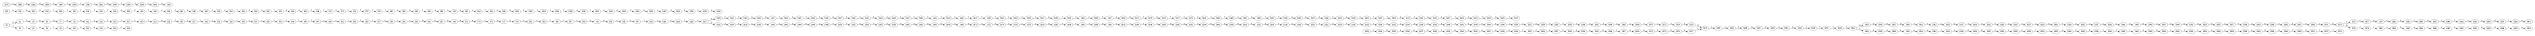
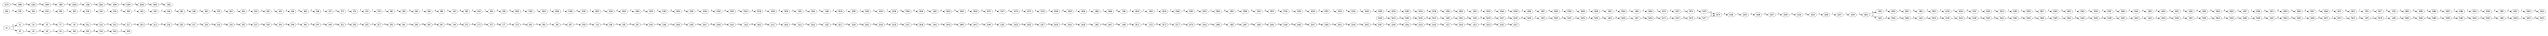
  strict digraph {
    fontname="Liberation Sans"
    rankdir=LR
    node [fontname="Liberation Sans"]
    edge [fontname="Liberation Sans"]
    S0
    S1
    S2
    S3
    S4
    S5
    S6
    S7
    S8
    S9
    S10
    S11
    S12
    S13
    S14
    S15
    S16
    S17
    S18
    S19
    S21
    S20
    S22
    S23
    S24
    S25
    S26
    S27
    S28
    S29
    S30
    S31
    S32
    S33
    S34
    S35
    S36
    S37
    S38
    S39
    S40
    S41
    S42
    S43
    S44
    S45
    S46
    S47
    S48
    S49
    S50
    S51
    S52
    S53
    S54
    S55
    S56
    S57
    S58
    S59
    S60
    S61
    S62
    S63
    S64
    S65
    S66
    S67
    S68
    S69
    S70
    S71
    S72
    S73
    S74
    S75
    S76
    S77
    S78
    S79
    S80
    S81
    S82
    S83
    S84
    S85
    S86
    S87
    S88
    S89
    S90
    S91
    S92
    S93
    S94
    S95
    S96
    S97
    S98
    S99
    S100
    S101
    S102
    S103
    S104
    S105
    S106
    S107
    S108
    S109
    S110
    S111
    S112
    S113
    S114
    S115
    S116
    S117
    S118
    S119
    S120
    S121
    S122
    S123
    S124
    S125
    S126
    S127
    S128
    S129
    S130
    S131
    S132
    S133
    S134
    S135
    S136
    S137
    S138
    S139
    S140
    S141
    S142
    S143
    S144
    n146 [label=S645]
    S146
    S147
    S148
    S149
    S150
    S151
    S152
    S153
    S154
    S155
    S156
    S157
    S158
    S159
    S160
    S161
    S162
    S163
    S164
    S165
    S166
    S167
    S168
    S169
    S170
    S171
    S172
    S173
    S174
    S175
    S176
    S177
    S178
    S179
    S180
    S181
    S182
    S183
    S184
    S185
    S186
    S187
    S188
    S189
    S190
    S191
    S192
    S193
    S194
    S195
    S196
    S197
    S198
    S199
    S200
    S201
    S202
    S203
    S204
    S205
    S206
    S207
    S208
    S209
    S210
    S211
    S212
    S213
    S214
    S215
    S216
    S217
    S218
    S219
    S220
    S221
    S222
    S223
    S224
    S225
    S226
    S227
    S228
    S230
    S229
    S231
    S232
    S233
    S234
    S235
    S236
    S237
    S238
    S239
    S240
    S241
    S242
    S243
    S244
    S245
    S246
    S247
    S248
    S249
    S250
    S251
    S252
    S253
    S254
    S255
    S256
    S257
    S258
    S259
    S260
    S261
    S262
    S263
    S264
    S265
    S266
    S267
    S268
    S269
    S270
    S271
    S272
    S273
    S274
    S275
    S276
    S277
    S279
    S278
    S280
    S281
    S282
    S283
    S284
    S285
    S286
    S287
    S288
    S289
    S290
    S291
    S292
    S293
    S294
    S295
    S296
    S297
    S298
    S299
    S300
    S301
    S302
    S303
    S304
    S305
    S306
    S307
    S308
    S309
    S310
    S311
    S312
    S313
    S314
    S315
    S316
    S317
    S318
    S319
    S320
    S321
    S322
    S323
    S324
    S325
    S326
    S327
    S328
    S329
    S330
    S331
    S332
    S333
    S334
    S335
    S336
    S337
    S338
    S339
    S340
    S341
    S342
    S343
    S344
    S345
    S346
    S347
    S348
    S349
    S350
    S351
    S352
    S353
    S354
    S355
    S356
    S357
    S358
    S359
    S360
    S361
    S362
    S363
    S364
    S365
    S366
    S367
    S368
    S369
    S370
    S371
    S372
    S373
    S374
    S375
    S376
    S377
    S378
    S379
    S380
    S381
    S382
    S383
    S384
    S385
    S386
    S387
    S388
    S389
    S390
    S391
    S392
    S393
    S394
    S395
    S396
    S397
    S398
    S399
    S400
    S401
    S402
    S0 -> S1 [label=C]
    S0 -> S2 [label=T]
    S1 -> S3 [label=C]
    S2 -> S4 [label=T]
    S3 -> S5 [label=G]
    S4 -> S6 [label=G]
    S5 -> S7 [label=G]
    S6 -> S8 [label=T]
    S7 -> S9 [label=G]
    S8 -> S10 [label=C]
    S9 -> S11 [label=A]
    S10 -> S12 [label=C]
    S11 -> S13 [label=C]
    S12 -> S14 [label=A]
    S13 -> S15 [label=T]
    S14 -> S16 [label=A]
    S15 -> S17 [label=T]
    S16 -> S18 [label=C]
    S17 -> S19 [label=C]
    S19 -> S21 [label=T]
    S21 -> S23 [label=G]
    S20 -> S22 [label=A]
    S22 -> S24 [label=A]
    S23 -> S25 [label=T]
    S24 -> S26 [label=G]
    S25 -> S27 [label=C]
    S26 -> S28 [label=T]
    S27 -> S29 [label=T]
    S28 -> S30 [label=T]
    S29 -> S31 [label=C]
    S30 -> S32 [label=T]
    S31 -> S33 [label=C]
    S32 -> S34 [label=T]
    S33 -> S35 [label=C]
    S34 -> S36 [label=T]
    S35 -> S37 [label=C]
    S36 -> S38 [label=G]
    S37 -> S39 [label=C]
    S38 -> S40 [label=C]
    S39 -> S41 [label=T]
    S40 -> S42 [label=T]
    S41 -> S43 [label=C]
    S42 -> S44 [label=C]
    S43 -> S45 [label=T]
    S44 -> S46 [label=C]
    S45 -> S47 [label=T]
    S46 -> S48 [label=A]
    S47 -> S49 [label=C]
    S48 -> S50 [label=A]
    S49 -> S51 [label=C]
    S50 -> S52 [label=C]
    S51 -> S53 [label=T]
    S52 -> S54 [label=C]
    S53 -> S55 [label=T]
    S54 -> S56 [label=T]
    S55 -> S57 [label=T]
    S56 -> S58 [label=A]
    S57 -> S59 [label=C]
    S58 -> S60 [label=A]
    S59 -> S61 [label=C]
    S60 -> S62 [label=T]
    S61 -> S63 [label=C]
    S62 -> S64 [label=A]
    S63 -> S65 [label=G]
    S64 -> S66 [label=G]
    S65 -> S67 [label=G]
    S66 -> S68 [label=C]
    S67 -> S69 [label=G]
    S68 -> S70 [label=T]
    S69 -> S71 [label=A]
    S70 -> S72 [label=A]
    S71 -> S73 [label=A]
    S72 -> S74 [label=T]
    S73 -> S75 [label=C]
    S74 -> S76 [label=T]
    S75 -> S77 [label=A]
    S76 -> S78 [label=T]
    S77 -> S79 [label=G]
    S78 -> S80 [label=T]
    S79 -> S81 [label=C]
    S80 -> S82 [label=A]
    S81 -> S83 [label=C]
    S82 -> S84 [label=G]
    S83 -> S85 [label=T]
    S84 -> S86 [label=T]
    S85 -> S87 [label=T]
    S86 -> S88 [label=A]
    S87 -> S89 [label=C]
    S88 -> S90 [label=A]
    S89 -> S91 [label=G]
    S90 -> S92 [label=A]
    S91 -> S93 [label=G]
    S92 -> S94 [label=C]
    S93 -> S95 [label=C]
    S94 -> S96 [label=T]
    S95 -> S97 [label=G]
    S96 -> S98 [label=G]
    S97 -> S99 [label=T]
    S98 -> S100 [label=G]
    S99 -> S101 [label=C]
    S100 -> S102 [label=C]
    S101 -> S103 [label=C]
    S102 -> S104 [label=T]
    S103 -> S105 [label=T]
    S104 -> S106 [label=T]
    S105 -> S107 [label=C]
    S106 -> S108 [label=T]
    S107 -> S109 [label=G]
    S108 -> S110 [label=A]
    S109 -> S111 [label=C]
    S110 -> S112 [label=T]
    S111 -> S113 [label=C]
    S112 -> S114 [label=A]
    S113 -> S115 [label=G]
    S114 -> S116 [label=A]
    S115 -> S117 [label=G]
    S116 -> S118 [label=C]
    S117 -> S119 [label=T]
    S118 -> S120 [label=G]
    S119 -> S121 [label=A]
    S120 -> S122 [label=C]
    S121 -> S123 [label=T]
    S122 -> S124 [label=G]
    S123 -> S125 [label=C]
    S124 -> S126 [label=A]
    S125 -> S127 [label=G]
    S126 -> S128 [label=C]
    S127 -> S129 [label=A]
    S128 -> S130 [label=A]
    S129 -> S131 [label=C]
-   S107 -> S132 [label=G]
+   S130 -> S132 [label=G]
    S131 -> S133 [label=G]
    S132 -> S134 [label=A]
    S133 -> S135 [label=A]
    S134 -> S136 [label=A]
    S135 -> S137 [label=A]
    S136 -> S138 [label=C]
    S137 -> S139 [label=C]
    S138 -> S140 [label=C]
    S139 -> S141 [label=C]
    S140 -> S142 [label=A]
    S141 -> S143 [label=C]
    S142 -> S144 [label=A]
    S143 -> n146 [label=C]
    S144 -> S146 [label=G]
    n146 -> S147 [label=T]
    S146 -> S148 [label=C]
    S147 -> S149 [label=T]
    S148 -> S150 [label=T]
    S149 -> S151 [label=T]
    S150 -> S152 [label=T]
    S151 -> S153 [label=C]
    S152 -> S154 [label=A]
    S153 -> S155 [label=C]
    S154 -> S156 [label=T]
    S155 -> S157 [label=C]
    S156 -> S158 [label=A]
    S157 -> S159 [label=G]
    S158 -> S160 [label=G]
    S159 -> S161 [label=T]
    S160 -> S162 [label=A]
    S161 -> S163 [label=C]
    S162 -> S164 [label=G]
    S163 -> S165 [label=C]
    S164 -> S166 [label=G]
    S165 -> S167 [label=C]
    S166 -> S168 [label=C]
    S167 -> S169 [label=G]
    S168 -> S170 [label=G]
    S169 -> S171 [label=G]
    S170 -> S172 [label=A]
    S171 -> S173 [label=T]
    S172 -> S174 [label=A]
    S173 -> S175 [label=G]
    S174 -> S176 [label=C]
    S175 -> S177 [label=T]
    S176 -> S178 [label=C]
    S177 -> S179 [label=C]
    S178 -> S180 [label=C]
    S179 -> S181 [label=C]
    S180 -> S182 [label=G]
    S181 -> S183 [label=C]
    S182 -> S184 [label=T]
    S183 -> S185 [label=T]
    S184 -> S186 [label=T]
    S185 -> S187 [label=C]
    S186 -> S188 [label=T]
    S187 -> S189 [label=G]
    S188 -> S190 [label=G]
    S189 -> S191 [label=T]
    S190 -> S192 [label=C]
    S191 -> S193 [label=C]
    S192 -> S194 [label=T]
    S193 -> S195 [label=G]
    S194 -> S196 [label=T]
    S195 -> S197 [label=G]
    S196 -> S198 [label=T]
    S197 -> S199 [label=G]
    S198 -> S200 [label=G]
    S199 -> S201 [label=C]
    S200 -> S202 [label=A]
    S201 -> S203 [label=G]
    S202 -> S204 [label=C]
    S203 -> S205 [label=C]
    S204 -> S206 [label=G]
    S205 -> S207 [label=T]
    S206 -> S208 [label=A]
    S207 -> S209 [label=T]
    S208 -> S210 [label=G]
    S209 -> S211 [label=G]
    S210 -> S212 [label=A]
    S211 -> S213 [label=C]
    S212 -> S214 [label=A]
    S213 -> S215 [label=G]
    S214 -> S216 [label=T]
    S215 -> S217 [label=A]
    S216 -> S218 [label=A]
    S217 -> S219 [label=T]
    S218 -> S220 [label=C]
    S219 -> S221 [label=G]
    S220 -> S222 [label=T]
    S221 -> S223 [label=T]
    S222 -> S224 [label=A]
    S223 -> S225 [label=G]
    S224 -> S226 [label=T]
    S225 -> S227 [label=C]
    S226 -> S228 [label=T]
    S228 -> S230 [label=T]
    S230 -> S232 [label=T]
    S229 -> S231 [label=C]
    S231 -> S233 [label=G]
    S232 -> S234 [label=C]
    S233 -> S235 [label=A]
    S234 -> S236 [label=A]
    S235 -> S237 [label=G]
    S236 -> S238 [label=A]
    S237 -> S239 [label=C]
    S238 -> S240 [label=A]
    S239 -> S241 [label=C]
    S240 -> S242 [label=T]
    S241 -> S243 [label=G]
    S242 -> S244 [label=A]
    S243 -> S245 [label=G]
    S244 -> S246 [label=C]
    S245 -> S247 [label=A]
    S246 -> S248 [label=A]
    S247 -> S249 [label=G]
    S248 -> S250 [label=C]
    S249 -> S251 [label=G]
    S250 -> S252 [label=C]
    S251 -> S253 [label=T]
    S252 -> S254 [label=A]
    S253 -> S255 [label=C]
    S254 -> S256 [label=T]
    S255 -> S257 [label=A]
    S256 -> S258 [label=T]
    S257 -> S259 [label=C]
    S258 -> S260 [label=T]
    S259 -> S261 [label=A]
    S260 -> S262 [label=A]
    S261 -> S263 [label=A]
    S262 -> S264 [label=A]
    S263 -> S265 [label=G]
    S264 -> S266 [label=C]
    S265 -> S267 [label=T]
    S266 -> S268 [label=C]
    S267 -> S269 [label=G]
    S268 -> S270 [label=T]
    S269 -> S271 [label=G]
    S270 -> S272 [label=C]
    S271 -> S273 [label=C]
    S272 -> S274 [label=T]
    S273 -> S275 [label=G]
    S274 -> S276 [label=A]
    S275 -> S277 [label=C]
    S276 -> S279 [label=G]
    S277 -> S279 [label=C]
    S279 -> S281 [label=A]
    S278 -> S280 [label=C]
    S280 -> S282 [label=C]
    S281 -> S283 [label=C]
    S282 -> S284 [label=G]
    S283 -> S285 [label=C]
    S284 -> S286 [label=C]
    S285 -> S287 [label=G]
    S286 -> S288 [label=T]
    S287 -> S289 [label=G]
    S288 -> S290 [label=T]
    S289 -> S291 [label=G]
    S290 -> S292 [label=T]
    S291 -> S293 [label=G]
    S292 -> S294 [label=G]
    S293 -> S295 [label=C]
    S294 -> S296 [label=T]
    S295 -> S297 [label=T]
    S296 -> S298 [label=T]
    S297 -> S299 [label=T]
    S298 -> S300 [label=T]
    S299 -> S301 [label=T]
    S300 -> S302 [label=A]
    S301 -> S303 [label=G]
    S301 -> S304 [label=C]
    S303 -> S305 [label=G]
    S304 -> S306 [label=A]
    S305 -> S307 [label=G]
    S306 -> S308 [label=A]
    S307 -> S309 [label=G]
    S308 -> S310 [label=A]
    S309 -> S311 [label=T]
    S310 -> S312 [label=A]
    S311 -> S313 [label=T]
    S312 -> S314 [label=A]
    S313 -> S315 [label=C]
    S314 -> S316 [label=T]
    S315 -> S317 [label=G]
    S316 -> S318 [label=A]
    S317 -> S319 [label=T]
    S318 -> S320 [label=G]
    S319 -> S321 [label=A]
    S320 -> S322 [label=G]
    S321 -> S323 [label=T]
    S322 -> S324 [label=C]
    S323 -> S325 [label=C]
    S324 -> S326 [label=C]
    S325 -> S327 [label=T]
    S326 -> S328 [label=C]
    S327 -> S329 [label=C]
    S328 -> S330 [label=T]
    S329 -> S331 [label=G]
    S330 -> S332 [label=T]
    S331 -> S333 [label=T]
    S332 -> S334 [label=A]
    S333 -> S335 [label=C]
    S334 -> S336 [label=C]
    S335 -> S337 [label=C]
    S336 -> S338 [label=G]
    S337 -> S339 [label=C]
    S338 -> S340 [label=T]
    S339 -> S341 [label=C]
    S340 -> S342 [label=T]
    S341 -> S343 [label=A]
    S342 -> S344 [label=T]
    S343 -> S345 [label=G]
    S344 -> S346 [label=C]
    S345 -> S347 [label=C]
    S346 -> S348 [label=G]
    S347 -> S349 [label=G]
    S348 -> S350 [label=C]
    S349 -> S351 [label=G]
    S350 -> S352 [label=C]
    S351 -> S353 [label=G]
    S352 -> S354 [label=T]
    S353 -> S355 [label=G]
    S354 -> S356 [label=C]
    S355 -> S357 [label=C]
    S356 -> S358 [label=C]
    S357 -> S359 [label=T]
    S358 -> S360 [label=T]
    S359 -> S361 [label=A]
    S360 -> S362 [label=A]
    S361 -> S363 [label=G]
    S362 -> S364 [label=G]
    S363 -> S365 [label=A]
    S364 -> S366 [label=G]
    S365 -> S367 [label=A]
    S366 -> S368 [label=T]
    S367 -> S369 [label=A]
    S368 -> S370 [label=G]
    S369 -> S371 [label=C]
    S370 -> S372 [label=T]
    S371 -> S373 [label=G]
    S372 -> S374 [label=T]
    S373 -> S375 [label=T]
-   S373 -> S376 [label=G]
+   S374 -> S376 [label=G]
    S375 -> S377 [label=C]
    S376 -> S378 [label=C]
    S377 -> S379 [label=G]
    S378 -> S380 [label=T]
    S379 -> S381 [label=C]
    S380 -> S382 [label=C]
    S381 -> S383 [label=G]
    S382 -> S384 [label=G]
    S383 -> S385 [label=C]
    S384 -> S386 [label=A]
    S385 -> S387 [label=G]
    S386 -> S388 [label=C]
    S387 -> S389 [label=T]
    S388 -> S390 [label=A]
    S389 -> S391 [label=T]
    S390 -> S392 [label=A]
    S391 -> S393 [label=C]
    S392 -> S394 [label=C]
    S393 -> S395 [label=C]
    S394 -> S396 [label=G]
    S395 -> S397 [label=G]
    S396 -> S398 [label=G]
    S397 -> S399 [label=T]
    S398 -> S400 [label=T]
    S399 -> S401 [label=A]
    S400 -> S402 [label=A]
  }
